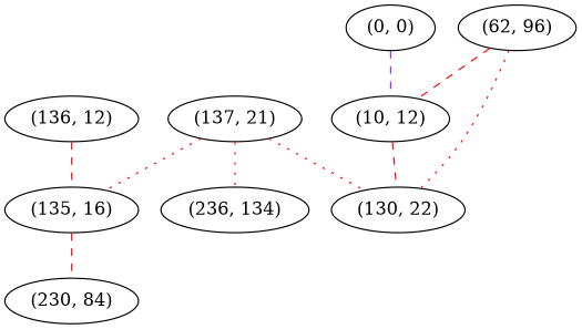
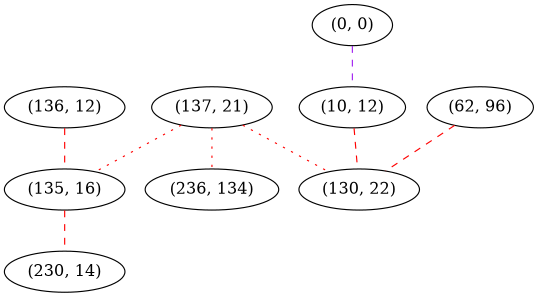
  graph {
    edge [color=red style=dashed weight=1]
    n1 [label="(136, 12)"]
    n2 [label="(135, 16)"]
-   "(230, 14)" [label="(230, 84)"]
+   "(230, 14)"
    "(0, 0)"
    "(10, 12)"
    "(130, 22)"
    "(62, 96)"
    "(137, 21)"
    "(236, 134)"
    n1 -- n2
    n2 -- "(230, 14)"
    "(0, 0)" -- "(10, 12)" [color=purple weight=4]
    "(10, 12)" -- "(130, 22)"
-   "(62, 96)" -- "(10, 12)"
-   "(62, 96)" -- "(130, 22)" [style=dotted]
+   "(62, 96)" -- "(130, 22)"
    "(137, 21)" -- n2 [style=dotted]
    "(137, 21)" -- "(130, 22)" [style=dotted]
    "(137, 21)" -- "(236, 134)" [style=dotted]
  }
